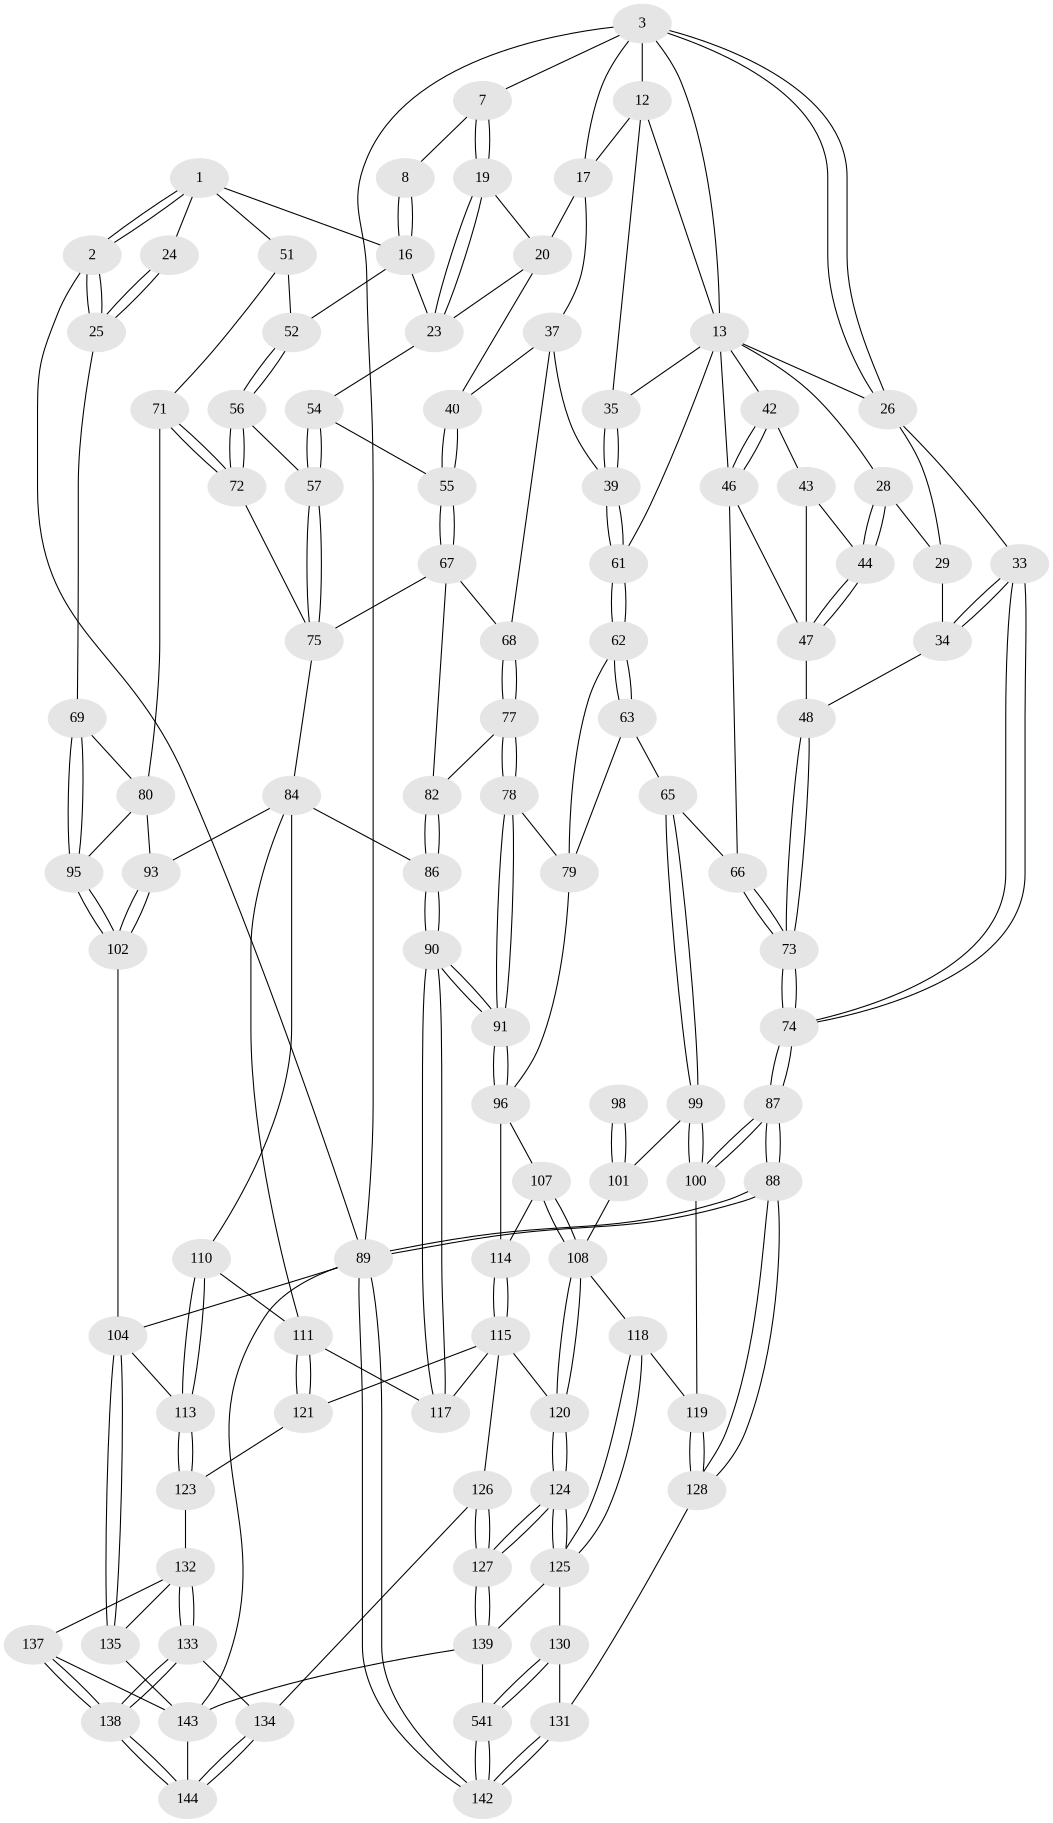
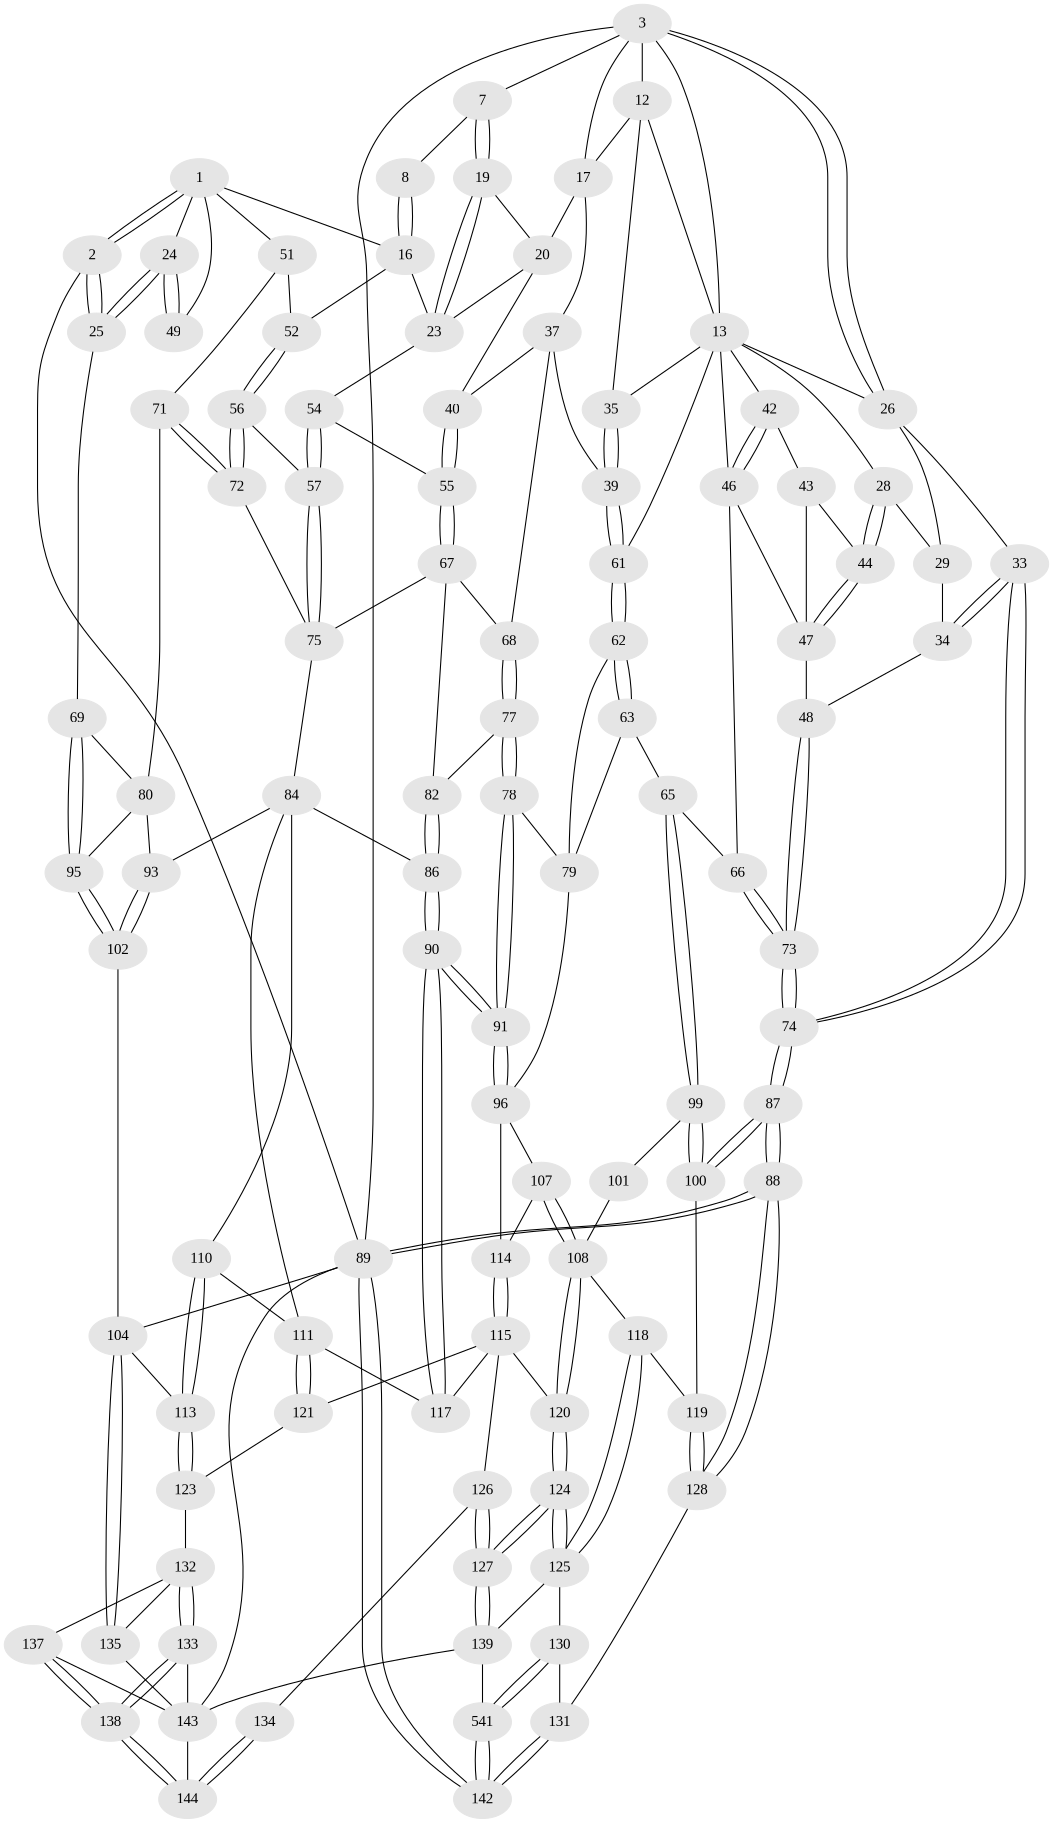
  graph {
    fontname="Liberation Serif"
    node [color=gray90 fontname="Liberation Serif" style=filled]
    edge [fontname="Liberation Serif"]
    1 [super="+9"]
    2
    n3 [label=16 super="+22"]
    24
+   49
    51 [super="+60"]
    25
    89 [super="+103"]
    23 [super="+31"]
    52
    71
    3 [super="+4"]
    7
    12 [super="+18"]
    13 [super="+36+14"]
    17 [super="+21"]
    26 [super="+27"]
    69 [super="+70"]
    104 [super="+105"]
    142
    143 [super="+145"]
    8
    19
    35
    28
    42
    46 [super="+58"]
    61
    20 [super="+32"]
    37 [super="+38"]
    29 [super="+30"]
    33
    54
    56
    39
    44
    43
    47 [super="+53"]
    66
    62
    40
    68
    55
    57
    80 [super="+92"]
    95
    34 [super="+41"]
    74
    48
    87
    73
    77
    67 [super="+76"]
    72
    75 [super="+81"]
    82
    84 [super="+94+85"]
    63 [super="+64"]
    79 [super="+83"]
    65
    96 [super="+106"]
    99
-   98
    101
    100
    86
    78
    93
    102
    88
    110
    111 [super="+112"]
    91
    107
    114
    90
    113
    117
    121
    128
    119
    131
    135
    144
    108 [super="+109"]
    115 [super="+116"]
    118
    120
    123
    125 [super="+129"]
    124
    132 [super="+136"]
    126
    127
    134
    130
    139 [super="+140"]
    133
    137
    n100 [label=541]
    138
    1 -- 2
    1 -- 2
    1 -- n3
    1 -- 24
+   1 -- 49
    1 -- 51
    2 -- 25
    2 -- 25
    2 -- 89
    n3 -- 23
    n3 -- 52
+   24 -- 49
+   24 -- 49
    24 -- 25
    24 -- 25
    51 -- 52
    51 -- 71
    25 -- 69
    89 -- 104
    89 -- 142
    89 -- 142
    89 -- 143
    23 -- 54
    52 -- 56
    52 -- 56
    71 -- 80
    71 -- 72
    71 -- 72
    3 -- 89
    3 -- 7
    3 -- 12
    3 -- 13
    3 -- 17
    3 -- 26
    3 -- 26
    7 -- 8
    7 -- 19
    7 -- 19
    12 -- 13
    12 -- 17
    12 -- 35
    13 -- 26
    13 -- 35
    13 -- 28
    13 -- 42
    13 -- 46
    13 -- 61
    17 -- 20
    17 -- 37
    26 -- 29
    26 -- 33
    69 -- 80
    69 -- 95
    69 -- 95
    104 -- 113
    104 -- 135
    104 -- 135
    143 -- 144
    8 -- n3
    8 -- n3
    19 -- 23
    19 -- 23
    19 -- 20
    35 -- 39
    35 -- 39
    28 -- 29
    28 -- 44
    28 -- 44
    42 -- 46
    42 -- 46
    42 -- 43
    46 -- 47
    46 -- 66
    61 -- 62
    61 -- 62
    20 -- 23
    20 -- 40
    37 -- 39
    37 -- 40
    37 -- 68
    29 -- 34 [weight=2]
    33 -- 34
    33 -- 34
    33 -- 74
    33 -- 74
    54 -- 55
    54 -- 57
    54 -- 57
    56 -- 57
    56 -- 72
    56 -- 72
    39 -- 61
    39 -- 61
    44 -- 47
    44 -- 47
    43 -- 44
    43 -- 47
    47 -- 48
    66 -- 73
    66 -- 73
    62 -- 63
    62 -- 63
    62 -- 79
    40 -- 55
    40 -- 55
    68 -- 77
    68 -- 77
    55 -- 67
    55 -- 67
    57 -- 75
    57 -- 75
    80 -- 95
    80 -- 93
    95 -- 102
    95 -- 102
    34 -- 48
    74 -- 87
    74 -- 87
    48 -- 73
    48 -- 73
    87 -- 100
    87 -- 100
    87 -- 88
    87 -- 88
    73 -- 74
    73 -- 74
    77 -- 82
    77 -- 78
    77 -- 78
    67 -- 68
    67 -- 75
    67 -- 82
    72 -- 75
    75 -- 84
    82 -- 86
    82 -- 86
    84 -- 86
    84 -- 93
    84 -- 110
    84 -- 111
    63 -- 79
    63 -- 65
    79 -- 96
    65 -- 66
    65 -- 99
    65 -- 99
    96 -- 107
    96 -- 114
    99 -- 101
    99 -- 100
    99 -- 100
-   98 -- 101
-   98 -- 101
    101 -- 108
    100 -- 119
    86 -- 90
    86 -- 90
    78 -- 79
    78 -- 91
    78 -- 91
    93 -- 102
    93 -- 102
    102 -- 104
    88 -- 89
    88 -- 89
    88 -- 128
    88 -- 128
    110 -- 111
    110 -- 113
    110 -- 113
    111 -- 117
    111 -- 121
    111 -- 121
    91 -- 96
    91 -- 96
    107 -- 114
    107 -- 108
    107 -- 108
    114 -- 115
    114 -- 115
    90 -- 91
    90 -- 91
    90 -- 117
    90 -- 117
    113 -- 123
    113 -- 123
    121 -- 123
    128 -- 131
    119 -- 128
    119 -- 128
    131 -- 142
    131 -- 142
    135 -- 143
    108 -- 118
    108 -- 120
    108 -- 120
    115 -- 117
    115 -- 121
    115 -- 120
    115 -- 126
    118 -- 119
    118 -- 125
    118 -- 125
    120 -- 124
    120 -- 124
    123 -- 132
    125 -- 130
    125 -- 139
    124 -- 125
    124 -- 125
    124 -- 127
    124 -- 127
    132 -- 135
    132 -- 133
    132 -- 133
    132 -- 137
    126 -- 127
    126 -- 127
    126 -- 134
    127 -- 139
    127 -- 139
    134 -- 144
    134 -- 144
    130 -- 131
    130 -- n100
    130 -- n100
    139 -- 143
    139 -- n100
-   133 -- 134
+   133 -- 143
    133 -- 138
    133 -- 138
    137 -- 143
    137 -- 138
    137 -- 138
    n100 -- 142
    n100 -- 142
    138 -- 144
    138 -- 144
  }
